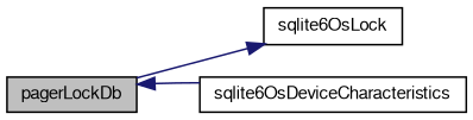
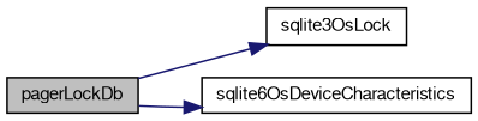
  digraph {
    rankdir=LR
    node [color=black fillcolor=white fontname=FreeSans fontsize=10 shape=record style=filled]
    edge [color=midnightblue fontname=FreeSans fontsize=10 labelfontname=FreeSans labelfontsize=10 style=solid]
    n1 [fillcolor=grey75 fontcolor=black height=0.2 label=pagerLockDb width=0.4]
-   n2 [height=0.2 label=sqlite6OsLock width=0.4]
+   n2 [height=0.2 label=sqlite3OsLock width=0.4]
    n3 [height=0.2 label=sqlite6OsDeviceCharacteristics width=0.4]
    n1 -> n2
-   n3 -> n1
+   n1 -> n3
  }
